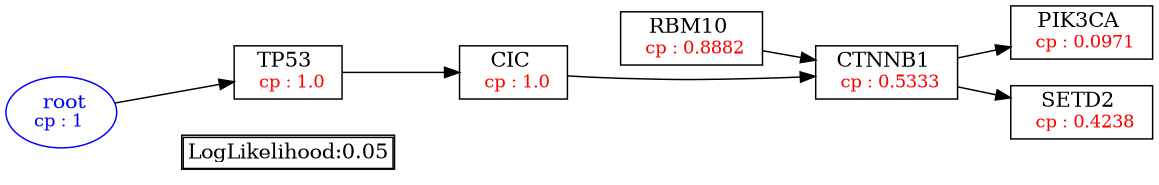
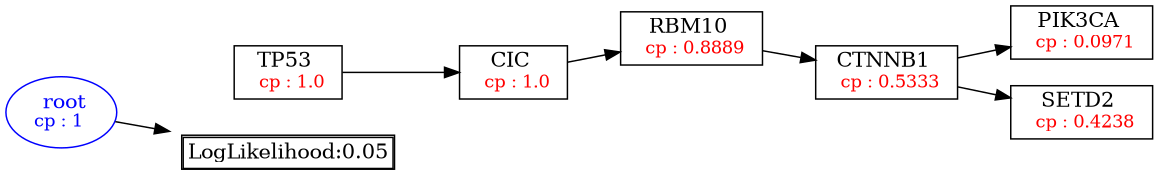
  digraph {
    fontsize=10
    rankdir=LR
    node [shape=box]
    n1 [color=Blue label=<<font color='Blue'> root</font><br/><font color='Blue' POINT-SIZE='12'>cp : 1 </font>> shape=oval]
    n2 [label=<TP53 <br/> <font color='Red' POINT-SIZE='12'> cp : 1.0 </font>>]
    n3 [label=<CIC <br/> <font color='Red' POINT-SIZE='12'> cp : 1.0 </font>>]
-   n4 [label=<RBM10 <br/> <font color='Red' POINT-SIZE='12'> cp : 0.8882 </font>>]
+   n4 [label=<RBM10 <br/> <font color='Red' POINT-SIZE='12'> cp : 0.8889 </font>>]
    n5 [label=<PIK3CA <br/> <font color='Red' POINT-SIZE='12'> cp : 0.0971 </font>>]
    n6 [label=<CTNNB1 <br/> <font color='Red' POINT-SIZE='12'> cp : 0.5333 </font>>]
    n7 [label=<SETD2 <br/> <font color='Red' POINT-SIZE='12'> cp : 0.4238 </font>>]
    n8 [label=<<TABLE BORDER="1" CELLBORDER="1" CELLSPACING="0" >     <TR><TD ALIGN="LEFT">LogLikelihood:0.05</TD></TR>     </TABLE>> shape=plaintext]
-   n1 -> n2
+   n1 -> n8
    n2 -> n3
-   n3 -> n6
+   n3 -> n4
    n4 -> n6
    n6 -> n5
    n6 -> n7
  }
